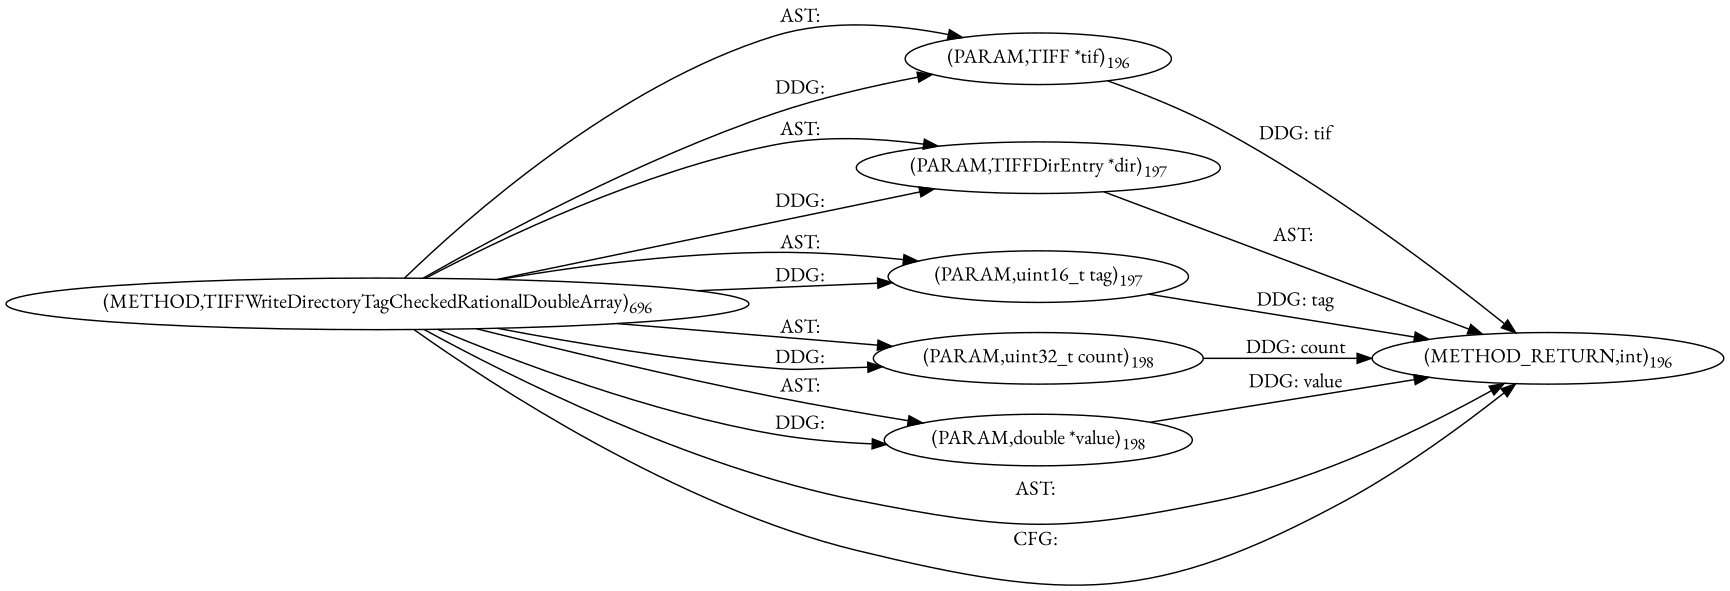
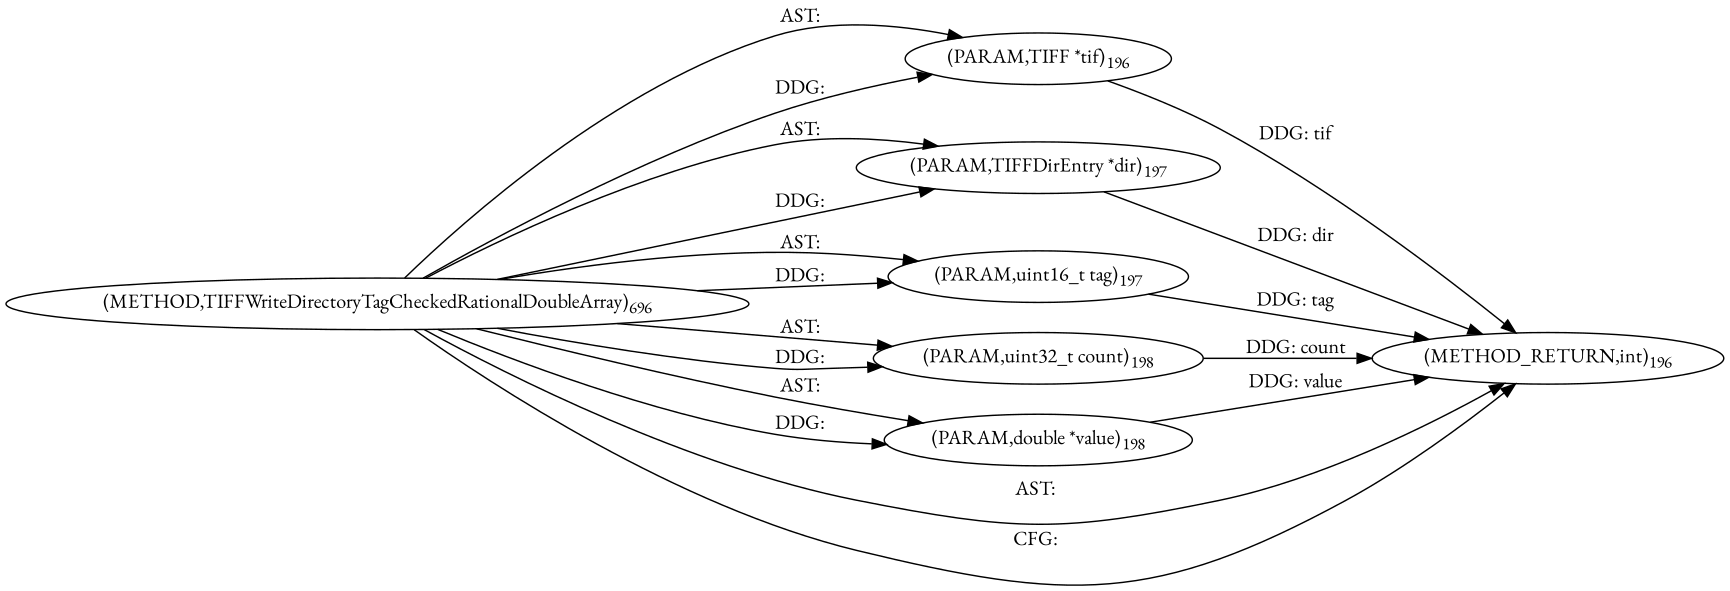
  digraph {
    fontname="EB Garamond"
    rankdir=LR
    node [fontname="EB Garamond"]
    edge [fontname="EB Garamond"]
    n1 [label=<(METHOD,TIFFWriteDirectoryTagCheckedRationalDoubleArray)<SUB>696</SUB>>]
    n2 [label=<(PARAM,TIFF *tif)<SUB>196</SUB>>]
    n3 [label=<(PARAM,TIFFDirEntry *dir)<SUB>197</SUB>>]
    n4 [label=<(PARAM,uint16_t tag)<SUB>197</SUB>>]
    n5 [label=<(PARAM,uint32_t count)<SUB>198</SUB>>]
    n6 [label=<(PARAM,double *value)<SUB>198</SUB>>]
    n7 [label=<(METHOD_RETURN,int)<SUB>196</SUB>>]
    n1 -> n2 [label="AST: "]
    n1 -> n2 [label="DDG: "]
    n1 -> n3 [label="AST: "]
    n1 -> n3 [label="DDG: "]
    n1 -> n4 [label="AST: "]
    n1 -> n4 [label="DDG: "]
    n1 -> n5 [label="AST: "]
    n1 -> n5 [label="DDG: "]
    n1 -> n6 [label="AST: "]
    n1 -> n6 [label="DDG: "]
    n1 -> n7 [label="AST: "]
    n1 -> n7 [label="CFG: "]
    n2 -> n7 [label="DDG: tif"]
-   n3 -> n7 [label="AST: "]
+   n3 -> n7 [label="DDG: dir"]
    n4 -> n7 [label="DDG: tag"]
    n5 -> n7 [label="DDG: count"]
    n6 -> n7 [label="DDG: value"]
  }
